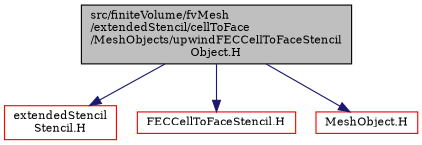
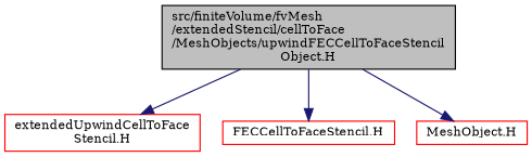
  digraph {
    fontname="DejaVu Serif"
    node [color=red fontname="DejaVu Serif" fontsize=10 shape=record]
    edge [color=midnightblue fontname="DejaVu Serif" fontsize=10 labelfontname=Helvetica labelfontsize=10 style=solid]
    n1 [color=black fillcolor=grey75 fontcolor=black height=0.2 label="src/finiteVolume/fvMesh\l/extendedStencil/cellToFace\l/MeshObjects/upwindFECCellToFaceStencil\lObject.H" style=filled width=0.4]
-   n2 [height=0.2 label="extendedStencil\lStencil.H" width=0.4]
+   n2 [height=0.2 label="extendedUpwindCellToFace\lStencil.H" width=0.4]
    n3 [height=0.2 label="FECCellToFaceStencil.H" width=0.4]
    n4 [height=0.2 label="MeshObject.H" width=0.4]
    n1 -> n2
    n1 -> n3
    n1 -> n4
  }
